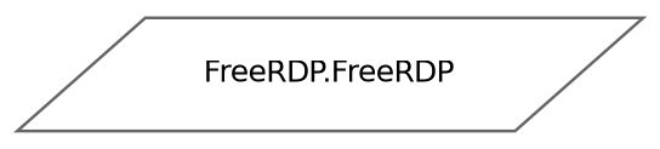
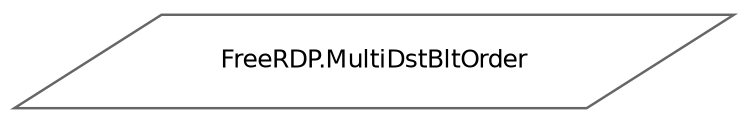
  digraph {
    rankdir=LR
-   n1 [color=grey40 fillcolor=white fontname=Helvetica fontsize=10 height=0.2 label="FreeRDP.FreeRDP" shape=parallelogram style=filled width=0.4]
+   n1 [color=grey40 fillcolor=white fontname=Helvetica fontsize=10 height=0.2 label="FreeRDP.MultiDstBltOrder" shape=parallelogram style=filled width=0.4]
  }
